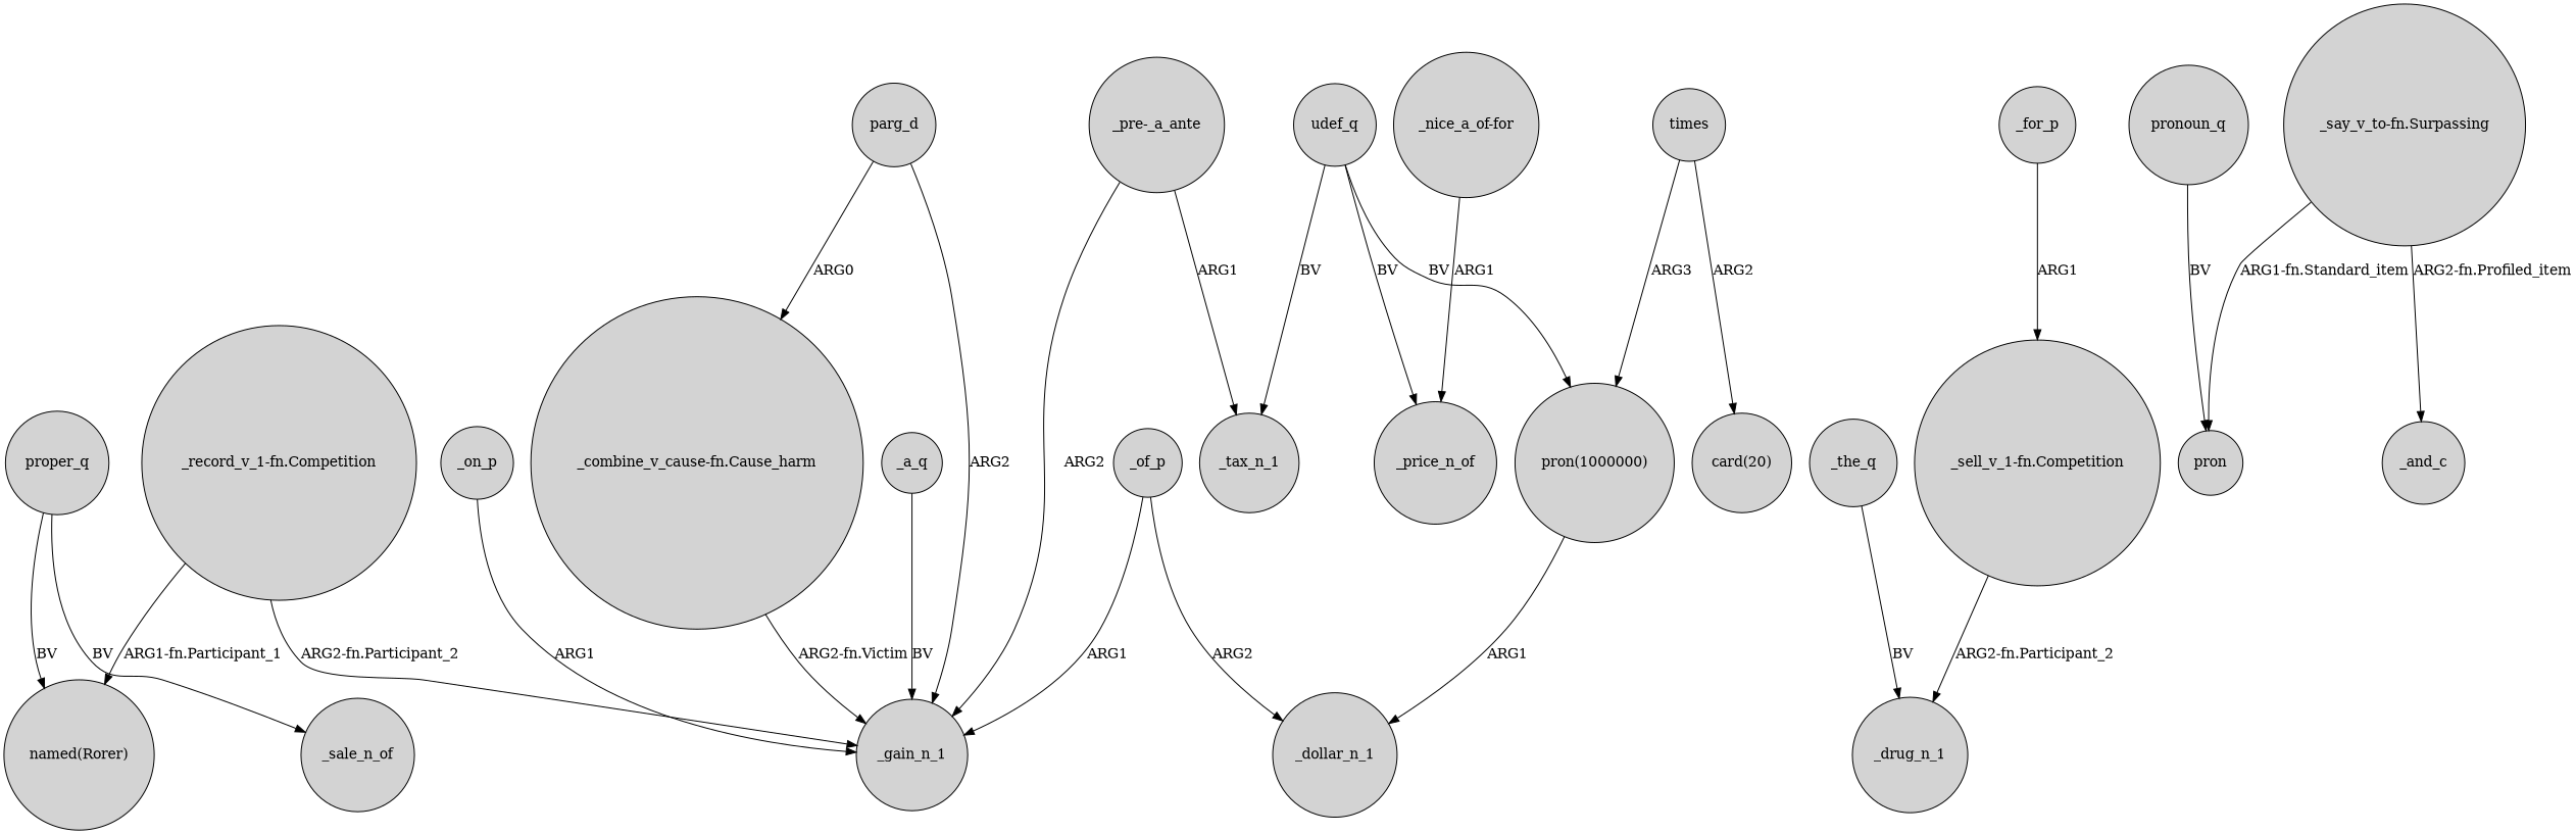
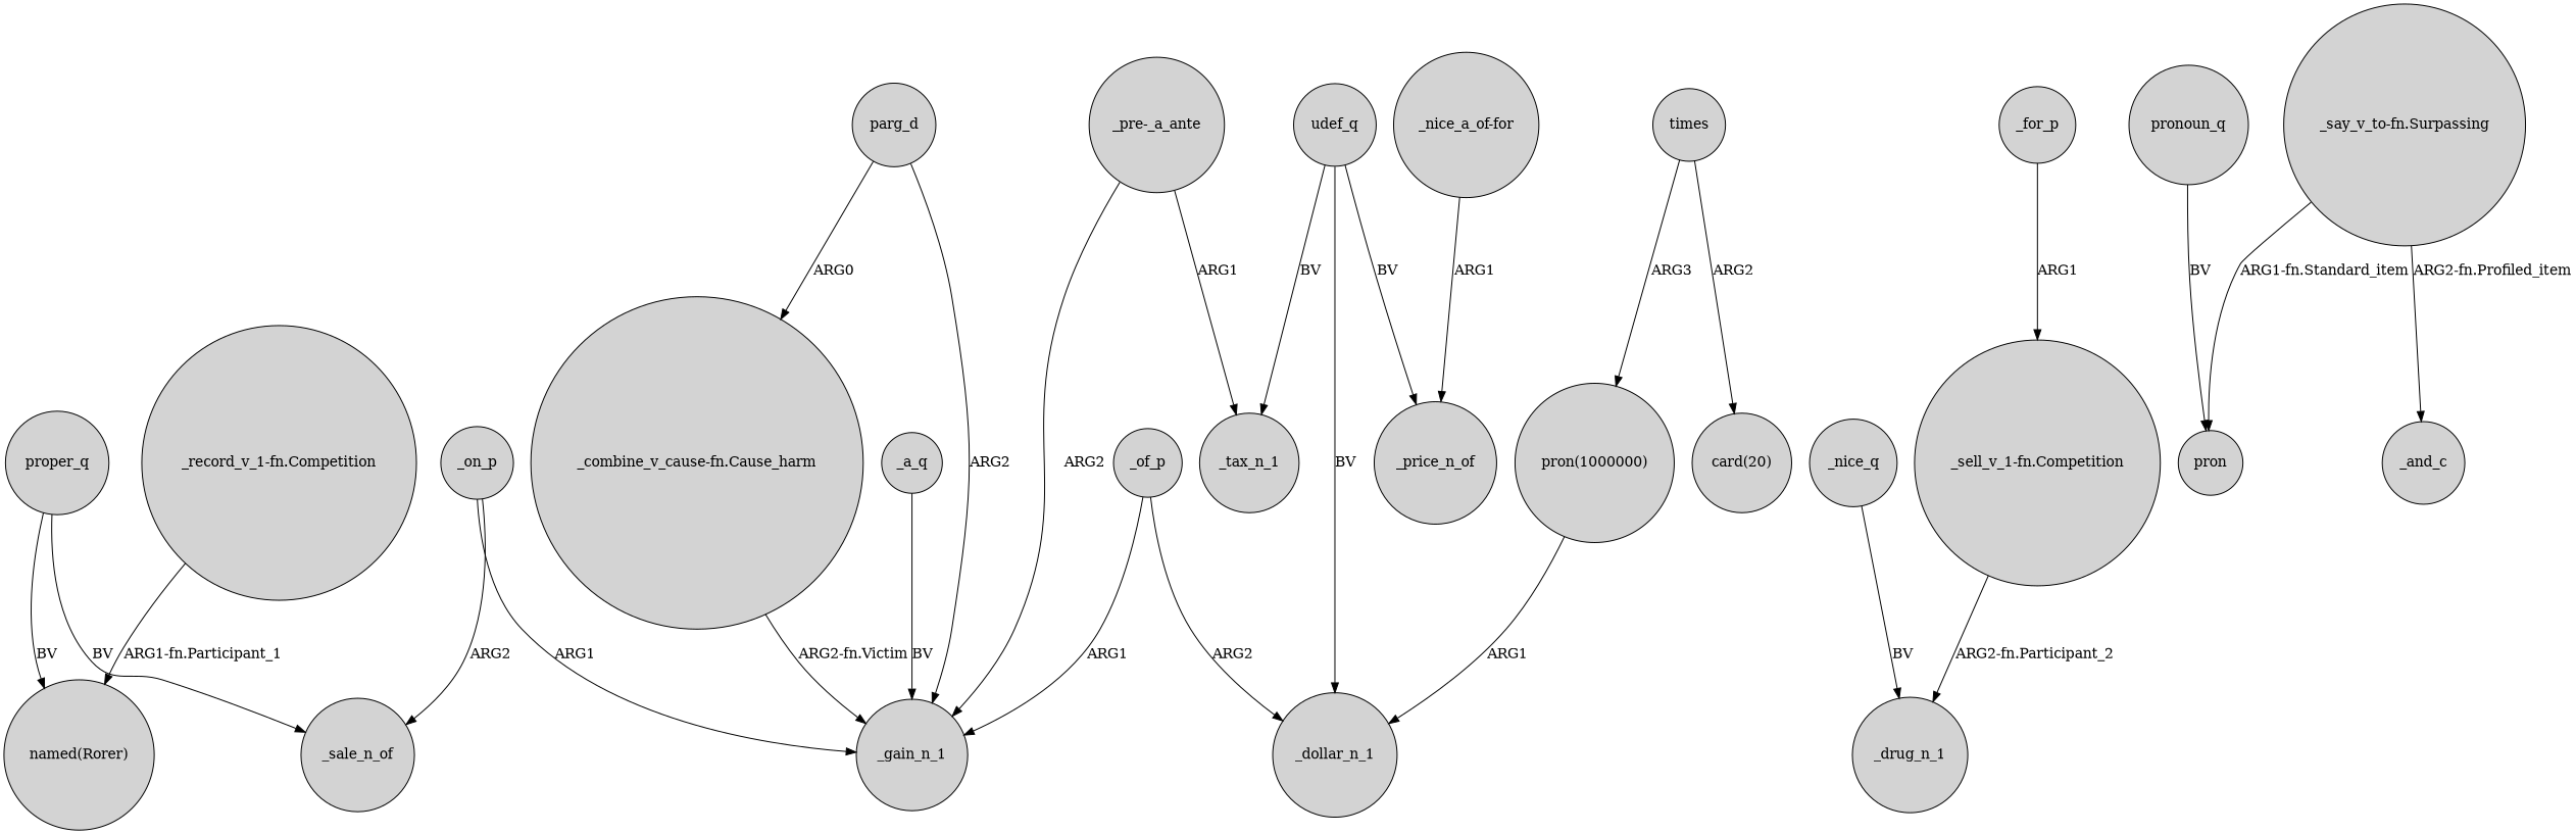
  digraph {
    node [shape=circle style=filled]
    "_record_v_1-fn.Competition"
    _gain_n_1
    "named(Rorer)"
    _on_p
    _sale_n_of
    parg_d
    "_combine_v_cause-fn.Cause_harm"
    udef_q
    _price_n_of
    _tax_n_1
    _dollar_n_1
-   _the_q
+   _the_q [label=_nice_q]
    _drug_n_1
    "_pre-_a_ante"
    "_sell_v_1-fn.Competition"
    n16 [label="pron(1000000)"]
    times
    "card(20)"
    proper_q
    _for_p
    _of_p
    pronoun_q
    pron
    _a_q
    "_say_v_to-fn.Surpassing"
    _and_c
    "_nice_a_of-for"
-   "_record_v_1-fn.Competition" -> _gain_n_1 [label="ARG2-fn.Participant_2"]
    "_record_v_1-fn.Competition" -> "named(Rorer)" [label="ARG1-fn.Participant_1"]
    _on_p -> _gain_n_1 [label=ARG1]
+   _on_p -> _sale_n_of [label=ARG2]
    parg_d -> _gain_n_1 [label=ARG2]
    parg_d -> "_combine_v_cause-fn.Cause_harm" [label=ARG0]
    "_combine_v_cause-fn.Cause_harm" -> _gain_n_1 [label="ARG2-fn.Victim"]
    udef_q -> _price_n_of [label=BV]
    udef_q -> _tax_n_1 [label=BV]
-   udef_q -> n16 [label=BV]
+   udef_q -> _dollar_n_1 [label=BV]
    _the_q -> _drug_n_1 [label=BV]
    "_pre-_a_ante" -> _gain_n_1 [label=ARG2]
    "_pre-_a_ante" -> _tax_n_1 [label=ARG1]
    "_sell_v_1-fn.Competition" -> _drug_n_1 [label="ARG2-fn.Participant_2"]
    n16 -> _dollar_n_1 [label=ARG1]
    times -> n16 [label=ARG3]
    times -> "card(20)" [label=ARG2]
    proper_q -> "named(Rorer)" [label=BV]
    proper_q -> _sale_n_of [label=BV]
    _for_p -> "_sell_v_1-fn.Competition" [label=ARG1]
    _of_p -> _gain_n_1 [label=ARG1]
    _of_p -> _dollar_n_1 [label=ARG2]
    pronoun_q -> pron [label=BV]
    _a_q -> _gain_n_1 [label=BV]
    "_say_v_to-fn.Surpassing" -> pron [label="ARG1-fn.Standard_item"]
    "_say_v_to-fn.Surpassing" -> _and_c [label="ARG2-fn.Profiled_item"]
    "_nice_a_of-for" -> _price_n_of [label=ARG1]
  }
